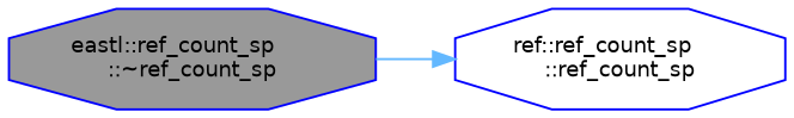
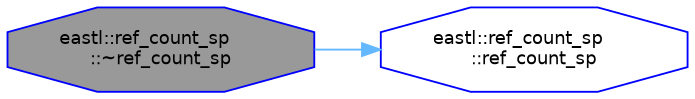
  digraph {
    rankdir=LR
    node [color=blue fontname=Helvetica fontsize=10 shape=octagon style=filled]
    n1 [fillcolor=grey60 fontcolor=black height=0.2 label="eastl::ref_count_sp\l::~ref_count_sp" width=0.4]
-   n2 [fillcolor=white height=0.2 label="ref::ref_count_sp\l::ref_count_sp" width=0.4]
+   n2 [fillcolor=white height=0.2 label="eastl::ref_count_sp\l::ref_count_sp" width=0.4]
    n1 -> n2 [color=steelblue1 fontname=Helvetica fontsize=10 labelfontname=Helvetica labelfontsize=10 style=solid]
  }
